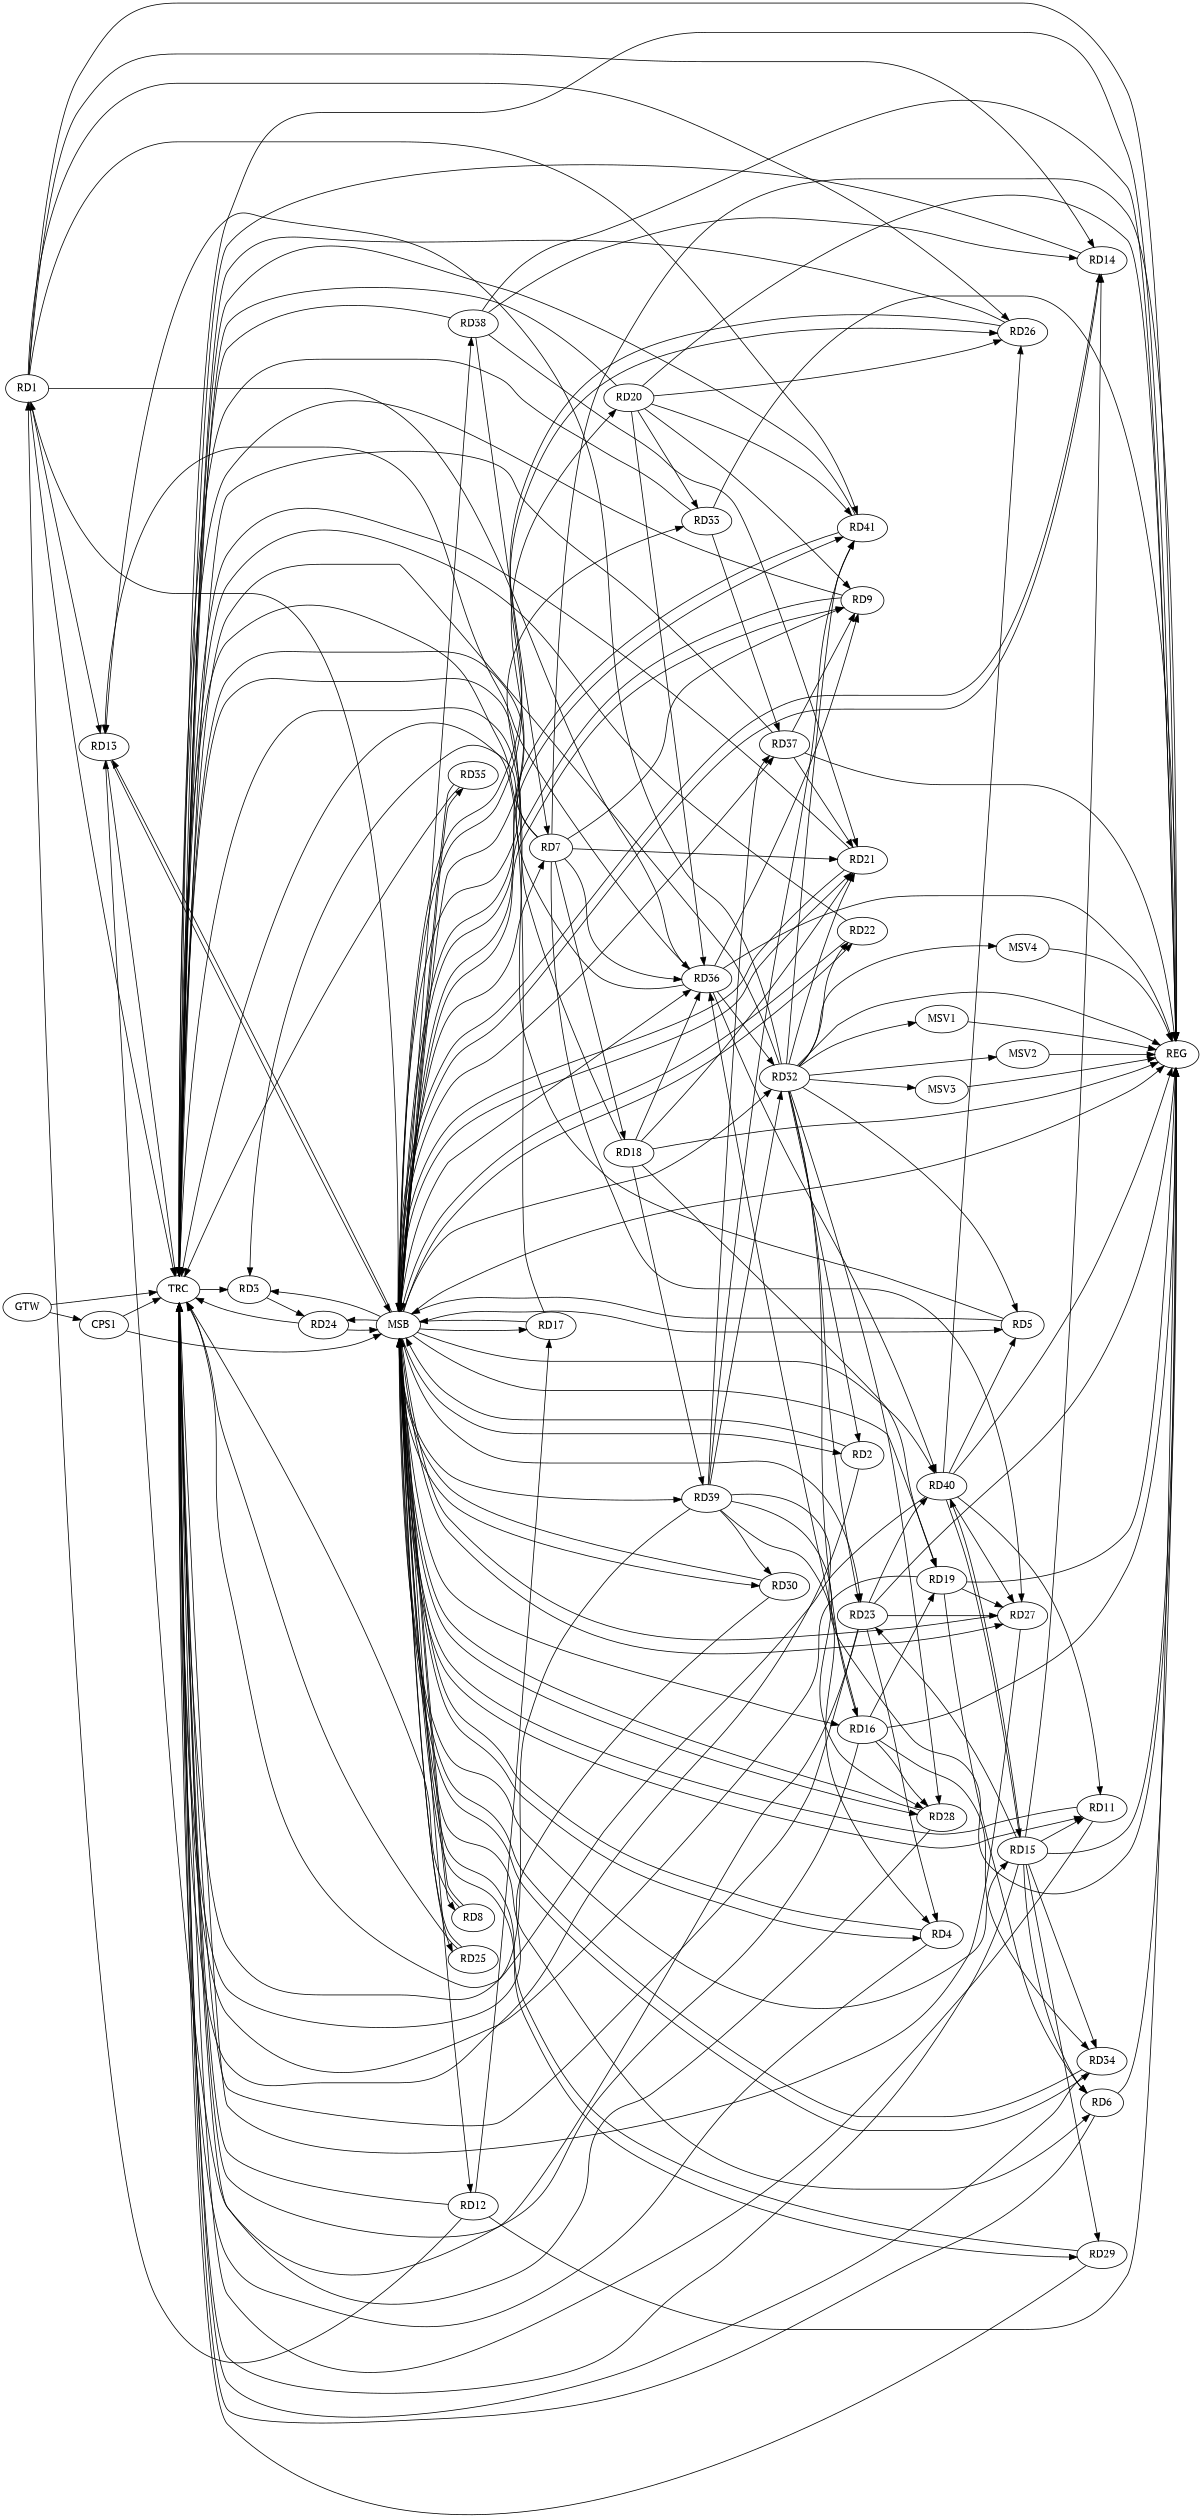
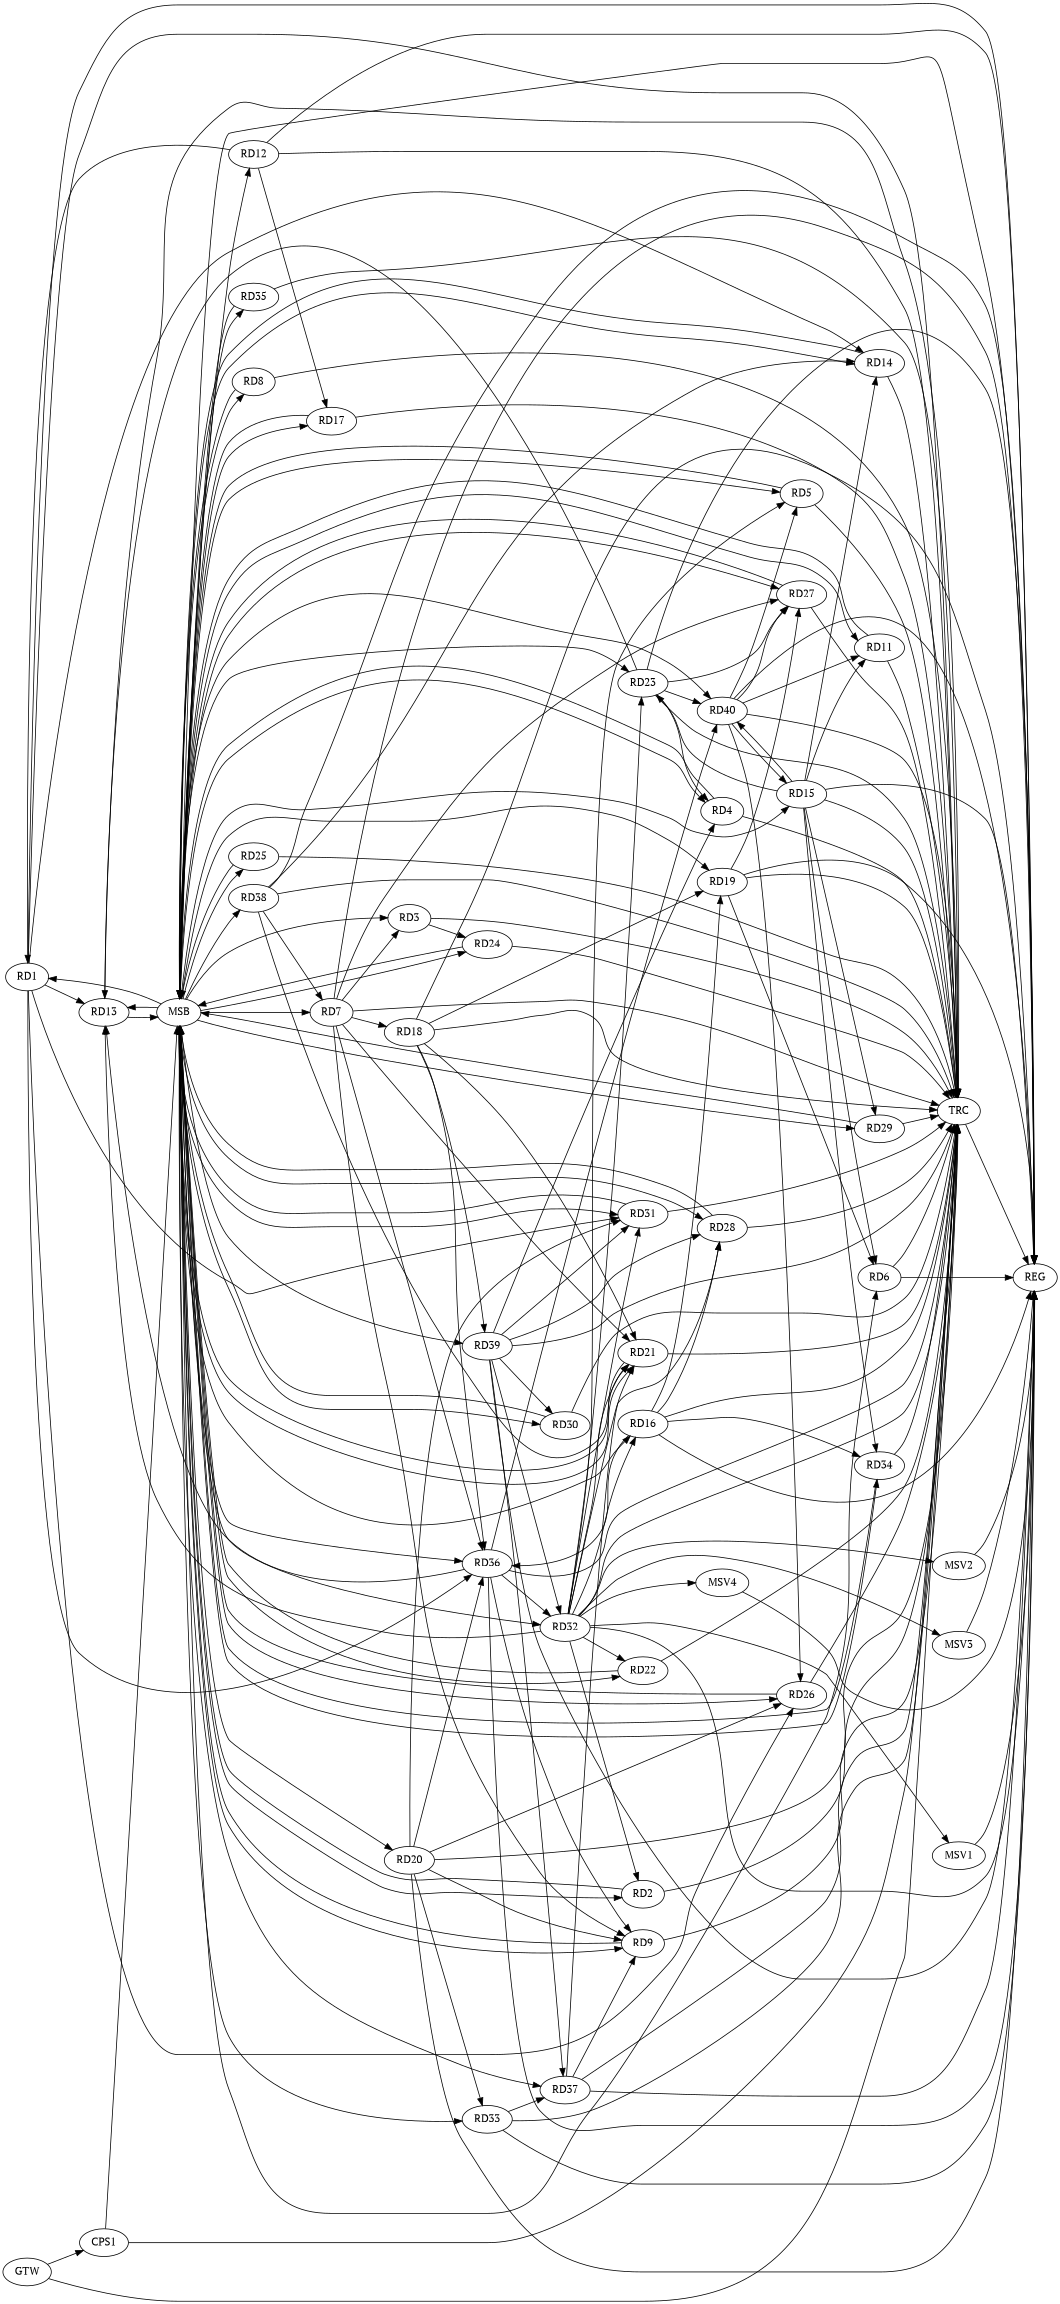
  strict digraph {
    fontname="PT Serif"
    rankdir=LR
    node [fontname="PT Serif"]
    edge [fontname="PT Serif"]
    n1 [label=RD1]
    n2 [label=RD13]
    n3 [label=RD14]
    n4 [label=RD26]
-   n5 [label=RD41]
+   n5 [label=RD31]
    n6 [label=RD36]
    n7 [label=REG]
    n8 [label=TRC]
    n9 [label=MSB]
    n10 [label=RD9]
    n11 [label=RD40]
    n12 [label=RD32]
    n13 [label=RD2]
    n14 [label=RD3]
    n15 [label=RD4]
    n16 [label=RD5]
    n17 [label=RD6]
    n18 [label=RD7]
    n19 [label=RD16]
    n20 [label=RD27]
    n21 [label=RD8]
    n22 [label=RD11]
    n23 [label=RD15]
    n24 [label=RD12]
    n25 [label=RD17]
    n26 [label=RD23]
    n27 [label=RD29]
    n28 [label=RD34]
    n29 [label=RD19]
    n30 [label=RD28]
    n31 [label=RD21]
    n32 [label=RD39]
    n33 [label=RD20]
    n34 [label=RD33]
    n35 [label=RD22]
    n36 [label=RD24]
    n37 [label=RD25]
    n38 [label=RD30]
    n39 [label=RD37]
    n40 [label=RD35]
    n41 [label=RD38]
    n42 [label=RD18]
    n43 [label=MSV1]
    n44 [label=MSV2]
    n45 [label=MSV3]
    n46 [label=MSV4]
    n47 [label=CPS1]
    n48 [label=GTW]
    n1 -> n2
    n1 -> n3
    n1 -> n4
    n1 -> n5
    n1 -> n6
    n1 -> n7
    n1 -> n8
    n2 -> n8
    n2 -> n9
    n3 -> n8
    n3 -> n9
    n4 -> n8
    n4 -> n9
    n5 -> n8
    n5 -> n9
    n6 -> n2
    n6 -> n7
    n6 -> n8
    n6 -> n10
    n6 -> n11
    n6 -> n12
    n8 -> n7
    n9 -> n1
    n9 -> n2
    n9 -> n3
    n9 -> n4
    n9 -> n5
    n9 -> n6
    n9 -> n7
    n9 -> n10
    n9 -> n11
    n9 -> n12
    n9 -> n13
    n9 -> n14
    n9 -> n15
    n9 -> n16
    n9 -> n17
    n9 -> n18
    n9 -> n19
    n9 -> n20
    n9 -> n21
    n9 -> n22
    n9 -> n23
    n9 -> n24
    n9 -> n25
    n9 -> n26
    n9 -> n27
    n9 -> n28
    n9 -> n29
    n9 -> n30
    n9 -> n31
    n9 -> n32
    n9 -> n33
    n9 -> n34
    n9 -> n35
    n9 -> n36
    n9 -> n37
    n9 -> n38
    n9 -> n39
    n9 -> n40
    n9 -> n41
    n10 -> n8
    n10 -> n9
    n11 -> n4
    n11 -> n7
    n11 -> n8
    n11 -> n16
    n11 -> n20
    n11 -> n22
    n11 -> n23
    n12 -> n2
    n12 -> n5
    n12 -> n7
    n12 -> n8
    n12 -> n13
    n12 -> n16
    n12 -> n19
    n12 -> n26
    n12 -> n30
    n12 -> n31
    n12 -> n35
    n12 -> n43
    n12 -> n44
    n12 -> n45
    n12 -> n46
    n13 -> n8
    n13 -> n9
-   n8 -> n14
+   n14 -> n8
    n14 -> n36
    n15 -> n8
    n15 -> n9
    n16 -> n8
    n16 -> n9
    n17 -> n7
    n17 -> n8
    n18 -> n6
    n18 -> n7
    n18 -> n8
    n18 -> n10
    n18 -> n14
    n18 -> n20
    n18 -> n31
    n18 -> n42
    n19 -> n6
    n19 -> n7
    n19 -> n8
    n19 -> n28
    n19 -> n29
    n19 -> n30
    n20 -> n8
    n20 -> n9
    n21 -> n8
    n21 -> n9
    n22 -> n8
    n22 -> n9
    n23 -> n3
    n23 -> n7
    n23 -> n8
    n23 -> n11
    n23 -> n17
    n23 -> n22
    n23 -> n26
    n23 -> n27
    n23 -> n28
    n24 -> n1
    n24 -> n7
    n24 -> n8
    n24 -> n25
    n25 -> n8
    n25 -> n9
    n26 -> n2
    n26 -> n7
    n26 -> n8
    n26 -> n11
    n26 -> n15
    n26 -> n20
    n27 -> n8
    n27 -> n9
    n28 -> n8
    n28 -> n9
    n29 -> n7
    n29 -> n8
    n29 -> n17
    n29 -> n20
    n30 -> n8
    n30 -> n9
    n31 -> n8
    n31 -> n9
    n32 -> n5
    n32 -> n7
    n32 -> n8
    n32 -> n12
    n32 -> n15
    n32 -> n30
    n32 -> n38
    n32 -> n39
    n33 -> n4
    n33 -> n5
    n33 -> n6
    n33 -> n7
    n33 -> n8
    n33 -> n10
    n33 -> n34
    n34 -> n7
    n34 -> n8
    n34 -> n39
    n35 -> n8
    n35 -> n9
    n36 -> n8
    n36 -> n9
    n37 -> n8
    n37 -> n9
    n38 -> n8
    n38 -> n9
    n39 -> n7
    n39 -> n8
    n39 -> n10
    n39 -> n31
    n40 -> n8
    n40 -> n9
    n41 -> n3
    n41 -> n7
    n41 -> n8
    n41 -> n18
    n41 -> n31
    n42 -> n6
    n42 -> n7
    n42 -> n8
    n42 -> n29
    n42 -> n31
    n42 -> n32
    n43 -> n7
    n44 -> n7
    n45 -> n7
    n46 -> n7
    n47 -> n8
    n47 -> n9
    n48 -> n8
    n48 -> n47
  }
